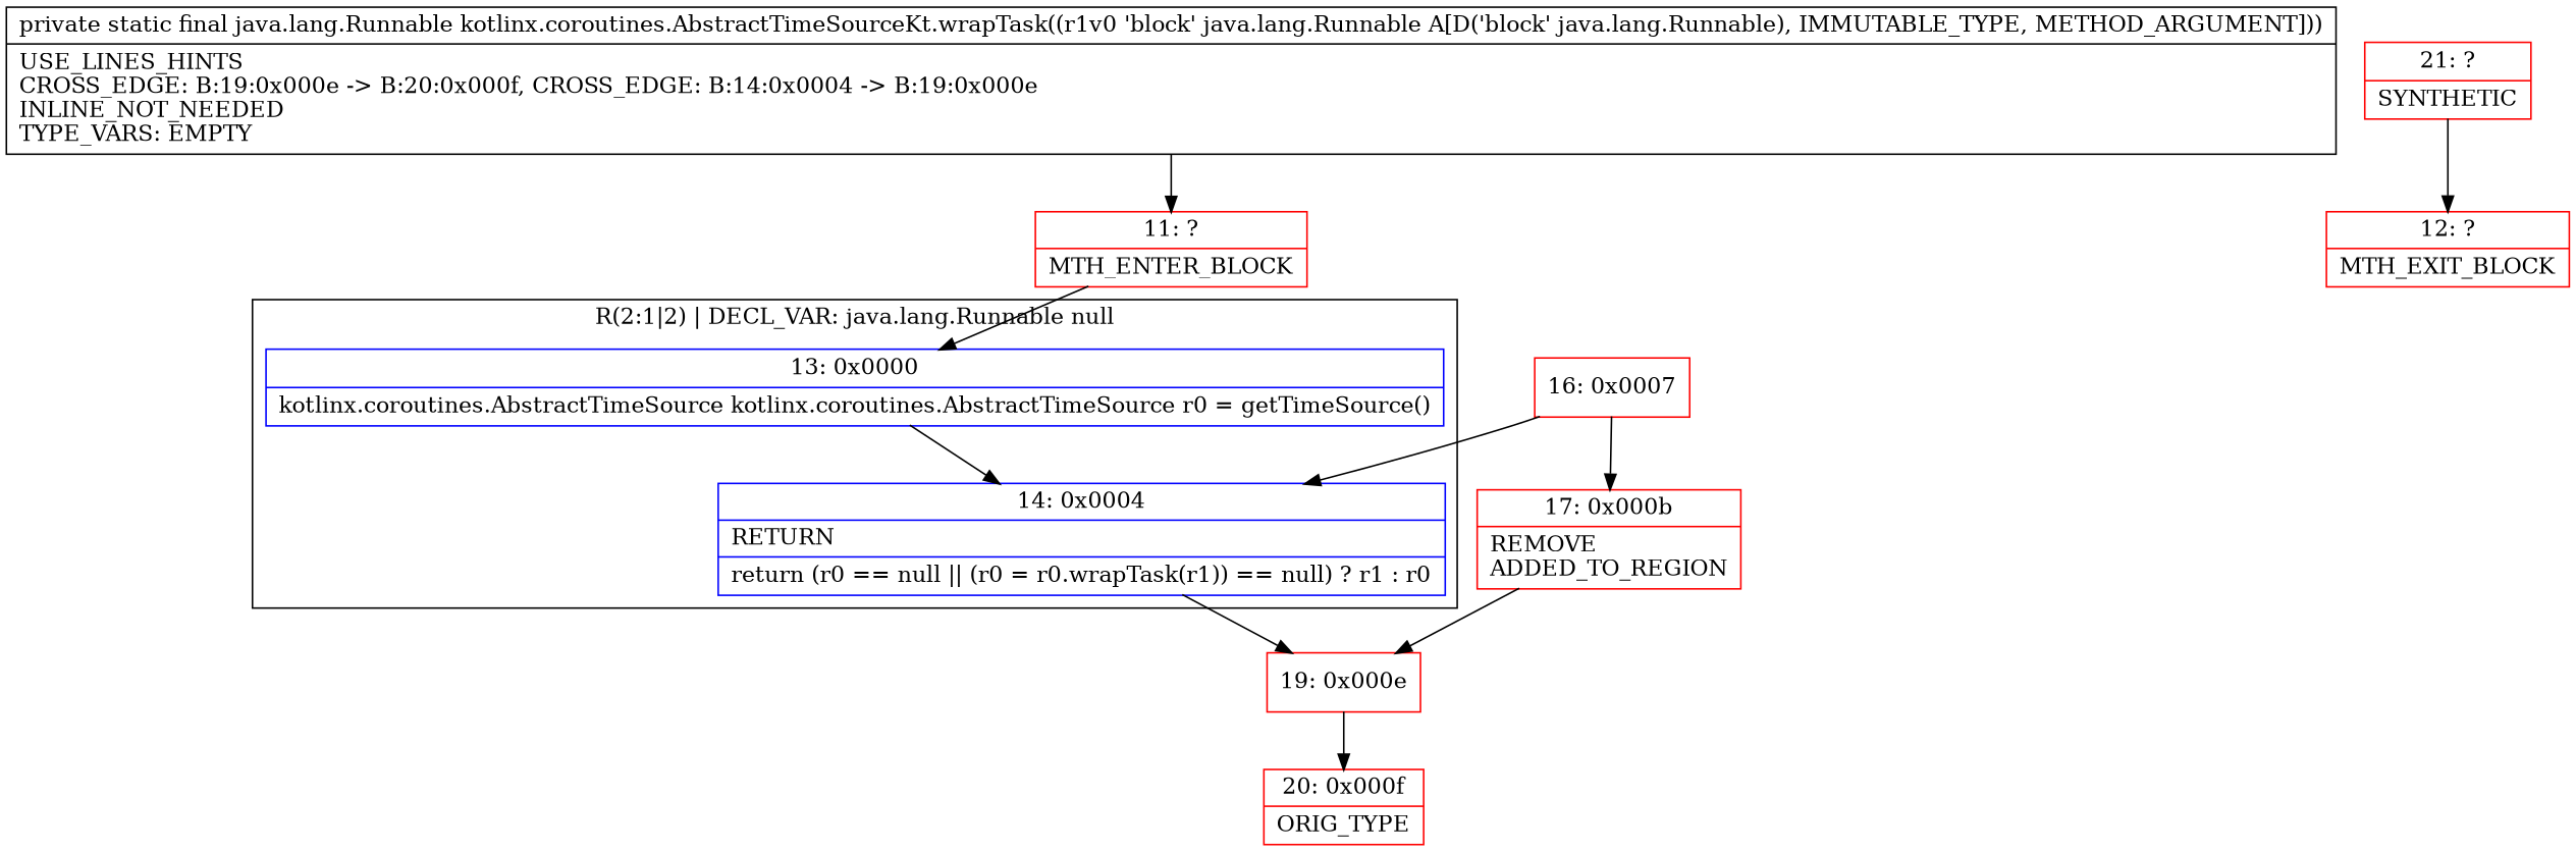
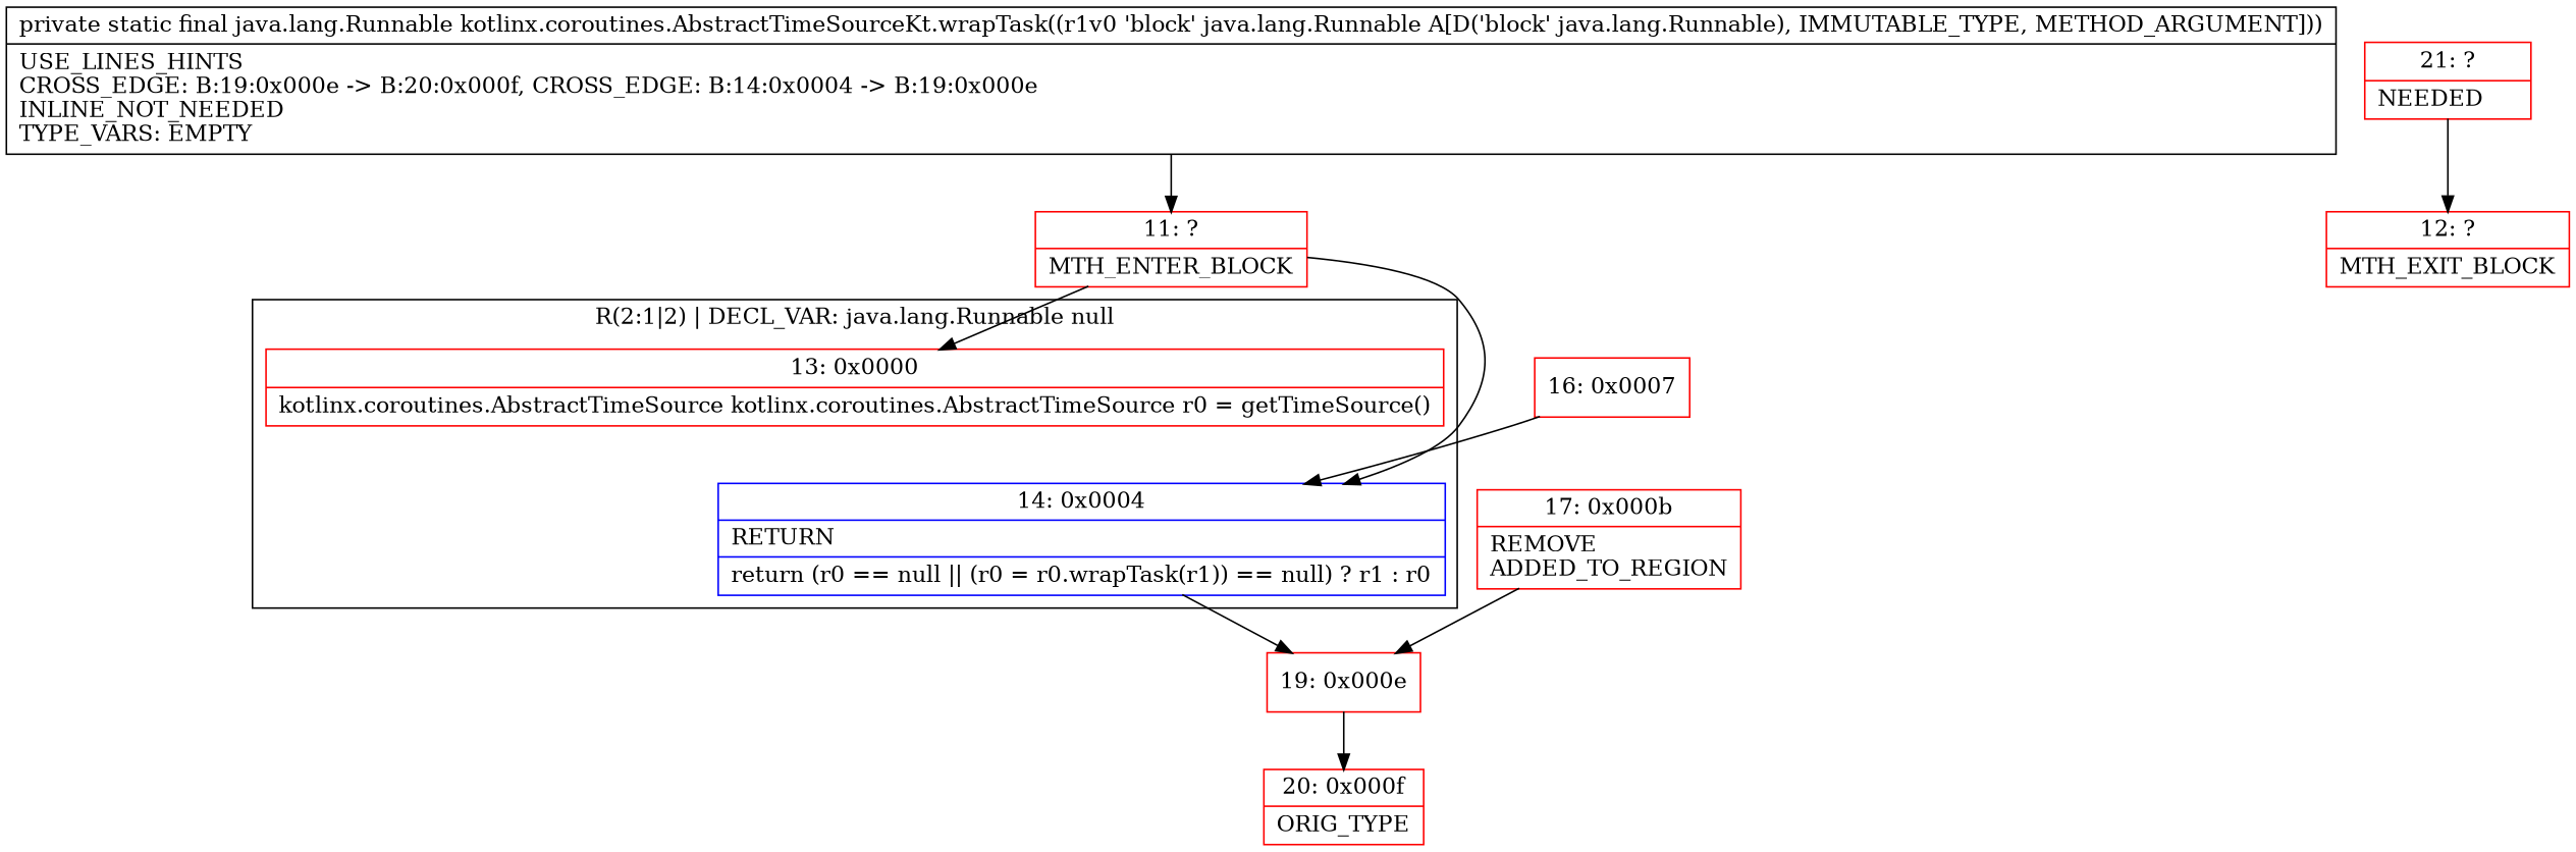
  digraph {
    node [color=red shape=record]
-   n1 [color=blue label="{13\:\ 0x0000|kotlinx.coroutines.AbstractTimeSource kotlinx.coroutines.AbstractTimeSource r0 = getTimeSource()\l}"]
+   n1 [label="{13\:\ 0x0000|kotlinx.coroutines.AbstractTimeSource kotlinx.coroutines.AbstractTimeSource r0 = getTimeSource()\l}"]
    n2 [color=blue label="{14\:\ 0x0004|RETURN\l|return (r0 == null \|\| (r0 = r0.wrapTask(r1)) == null) ? r1 : r0\l}"]
    n3 [label="{19\:\ 0x000e}"]
    n4 [label="{16\:\ 0x0007}"]
    n5 [label="{17\:\ 0x000b|REMOVE\lADDED_TO_REGION\l}"]
    n6 [label="{20\:\ 0x000f|ORIG_TYPE\l}"]
    n7 [label="{11\:\ ?|MTH_ENTER_BLOCK\l}"]
-   n8 [label="{21\:\ ?|SYNTHETIC\l}"]
+   n8 [label="{21\:\ ?|NEEDED\l}"]
    n9 [label="{12\:\ ?|MTH_EXIT_BLOCK\l}"]
    n10 [label="{private static final java.lang.Runnable kotlinx.coroutines.AbstractTimeSourceKt.wrapTask((r1v0 'block' java.lang.Runnable A[D('block' java.lang.Runnable), IMMUTABLE_TYPE, METHOD_ARGUMENT]))  | USE_LINES_HINTS\lCROSS_EDGE: B:19:0x000e \-\> B:20:0x000f, CROSS_EDGE: B:14:0x0004 \-\> B:19:0x000e\lINLINE_NOT_NEEDED\lTYPE_VARS: EMPTY\l}" color=""]
    subgraph cluster_1 {
      label="R(2:1|2) | DECL_VAR: java.lang.Runnable null\l"
      n1
      n2
    }
-   n1 -> n2
+   n7 -> n2
    n2 -> n3
    n3 -> n6
    n4 -> n2
-   n4 -> n5
    n5 -> n3
    n7 -> n1
    n8 -> n9
    n10 -> n7
  }
